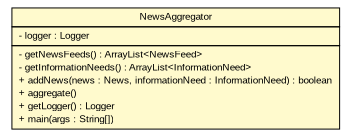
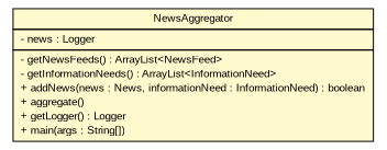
  digraph {
    nodesep=0.25
    ranksep=0.5
-   n1 [fontcolor=black fontname=arial fontsize=10.0 label=<<table title="tud.iir.news.NewsAggregator" border="0" cellborder="1" cellspacing="0" cellpadding="2" port="p" bgcolor="lemonChiffon" href="./NewsAggregator.html"> 		<tr><td><table border="0" cellspacing="0" cellpadding="1"> <tr><td align="center" balign="center"> NewsAggregator </td></tr> 		</table></td></tr> 		<tr><td><table border="0" cellspacing="0" cellpadding="1"> <tr><td align="left" balign="left"> - logger : Logger </td></tr> 		</table></td></tr> 		<tr><td><table border="0" cellspacing="0" cellpadding="1"> <tr><td align="left" balign="left"> - getNewsFeeds() : ArrayList&lt;NewsFeed&gt; </td></tr> <tr><td align="left" balign="left"> - getInformationNeeds() : ArrayList&lt;InformationNeed&gt; </td></tr> <tr><td align="left" balign="left"> + addNews(news : News, informationNeed : InformationNeed) : boolean </td></tr> <tr><td align="left" balign="left"> + aggregate() </td></tr> <tr><td align="left" balign="left"> + getLogger() : Logger </td></tr> <tr><td align="left" balign="left"> + main(args : String[]) </td></tr> 		</table></td></tr> 		</table>> shape=plaintext]
+   n1 [fontcolor=black fontname=arial fontsize=10.0 label=<<table title="tud.iir.news.NewsAggregator" border="0" cellborder="1" cellspacing="0" cellpadding="2" port="p" bgcolor="lemonChiffon" href="./NewsAggregator.html"> 		<tr><td><table border="0" cellspacing="0" cellpadding="1"> <tr><td align="center" balign="center"> NewsAggregator </td></tr> 		</table></td></tr> 		<tr><td><table border="0" cellspacing="0" cellpadding="1"> <tr><td align="left" balign="left"> - news : Logger </td></tr> 		</table></td></tr> 		<tr><td><table border="0" cellspacing="0" cellpadding="1"> <tr><td align="left" balign="left"> - getNewsFeeds() : ArrayList&lt;NewsFeed&gt; </td></tr> <tr><td align="left" balign="left"> - getInformationNeeds() : ArrayList&lt;InformationNeed&gt; </td></tr> <tr><td align="left" balign="left"> + addNews(news : News, informationNeed : InformationNeed) : boolean </td></tr> <tr><td align="left" balign="left"> + aggregate() </td></tr> <tr><td align="left" balign="left"> + getLogger() : Logger </td></tr> <tr><td align="left" balign="left"> + main(args : String[]) </td></tr> 		</table></td></tr> 		</table>> shape=plaintext]
  }
